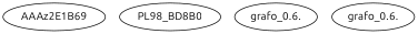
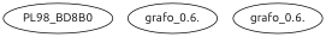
  strict graph {
    fontname=Ubuntu
    node [fontname=Ubuntu]
-   n1 [label=AAAz2E1B69]
    n2 [label=PL98_BD8B0]
    n3 [label="grafo_0.6."]
    n4 [label="grafo_0.6."]
  }
